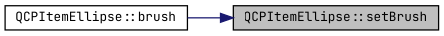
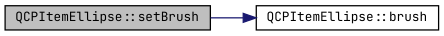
  digraph {
    rankdir=LR
    fontname="JetBrains Mono"
    node [color=black fontname="JetBrains Mono" fontsize=10 shape=record style=filled]
    n1 [fillcolor=grey75 fontcolor=black height=0.2 label="QCPItemEllipse::setBrush" width=0.4]
    n2 [fillcolor=white height=0.2 label="QCPItemEllipse::brush" width=0.4]
-   n2 -> n1 [color=midnightblue fontname="JetBrains Mono" fontsize=10 labelfontname=Helvetica labelfontsize=10 style=solid]
+   n1 -> n2 [color=midnightblue fontname="JetBrains Mono" fontsize=10 labelfontname=Helvetica labelfontsize=10 style=solid]
  }
